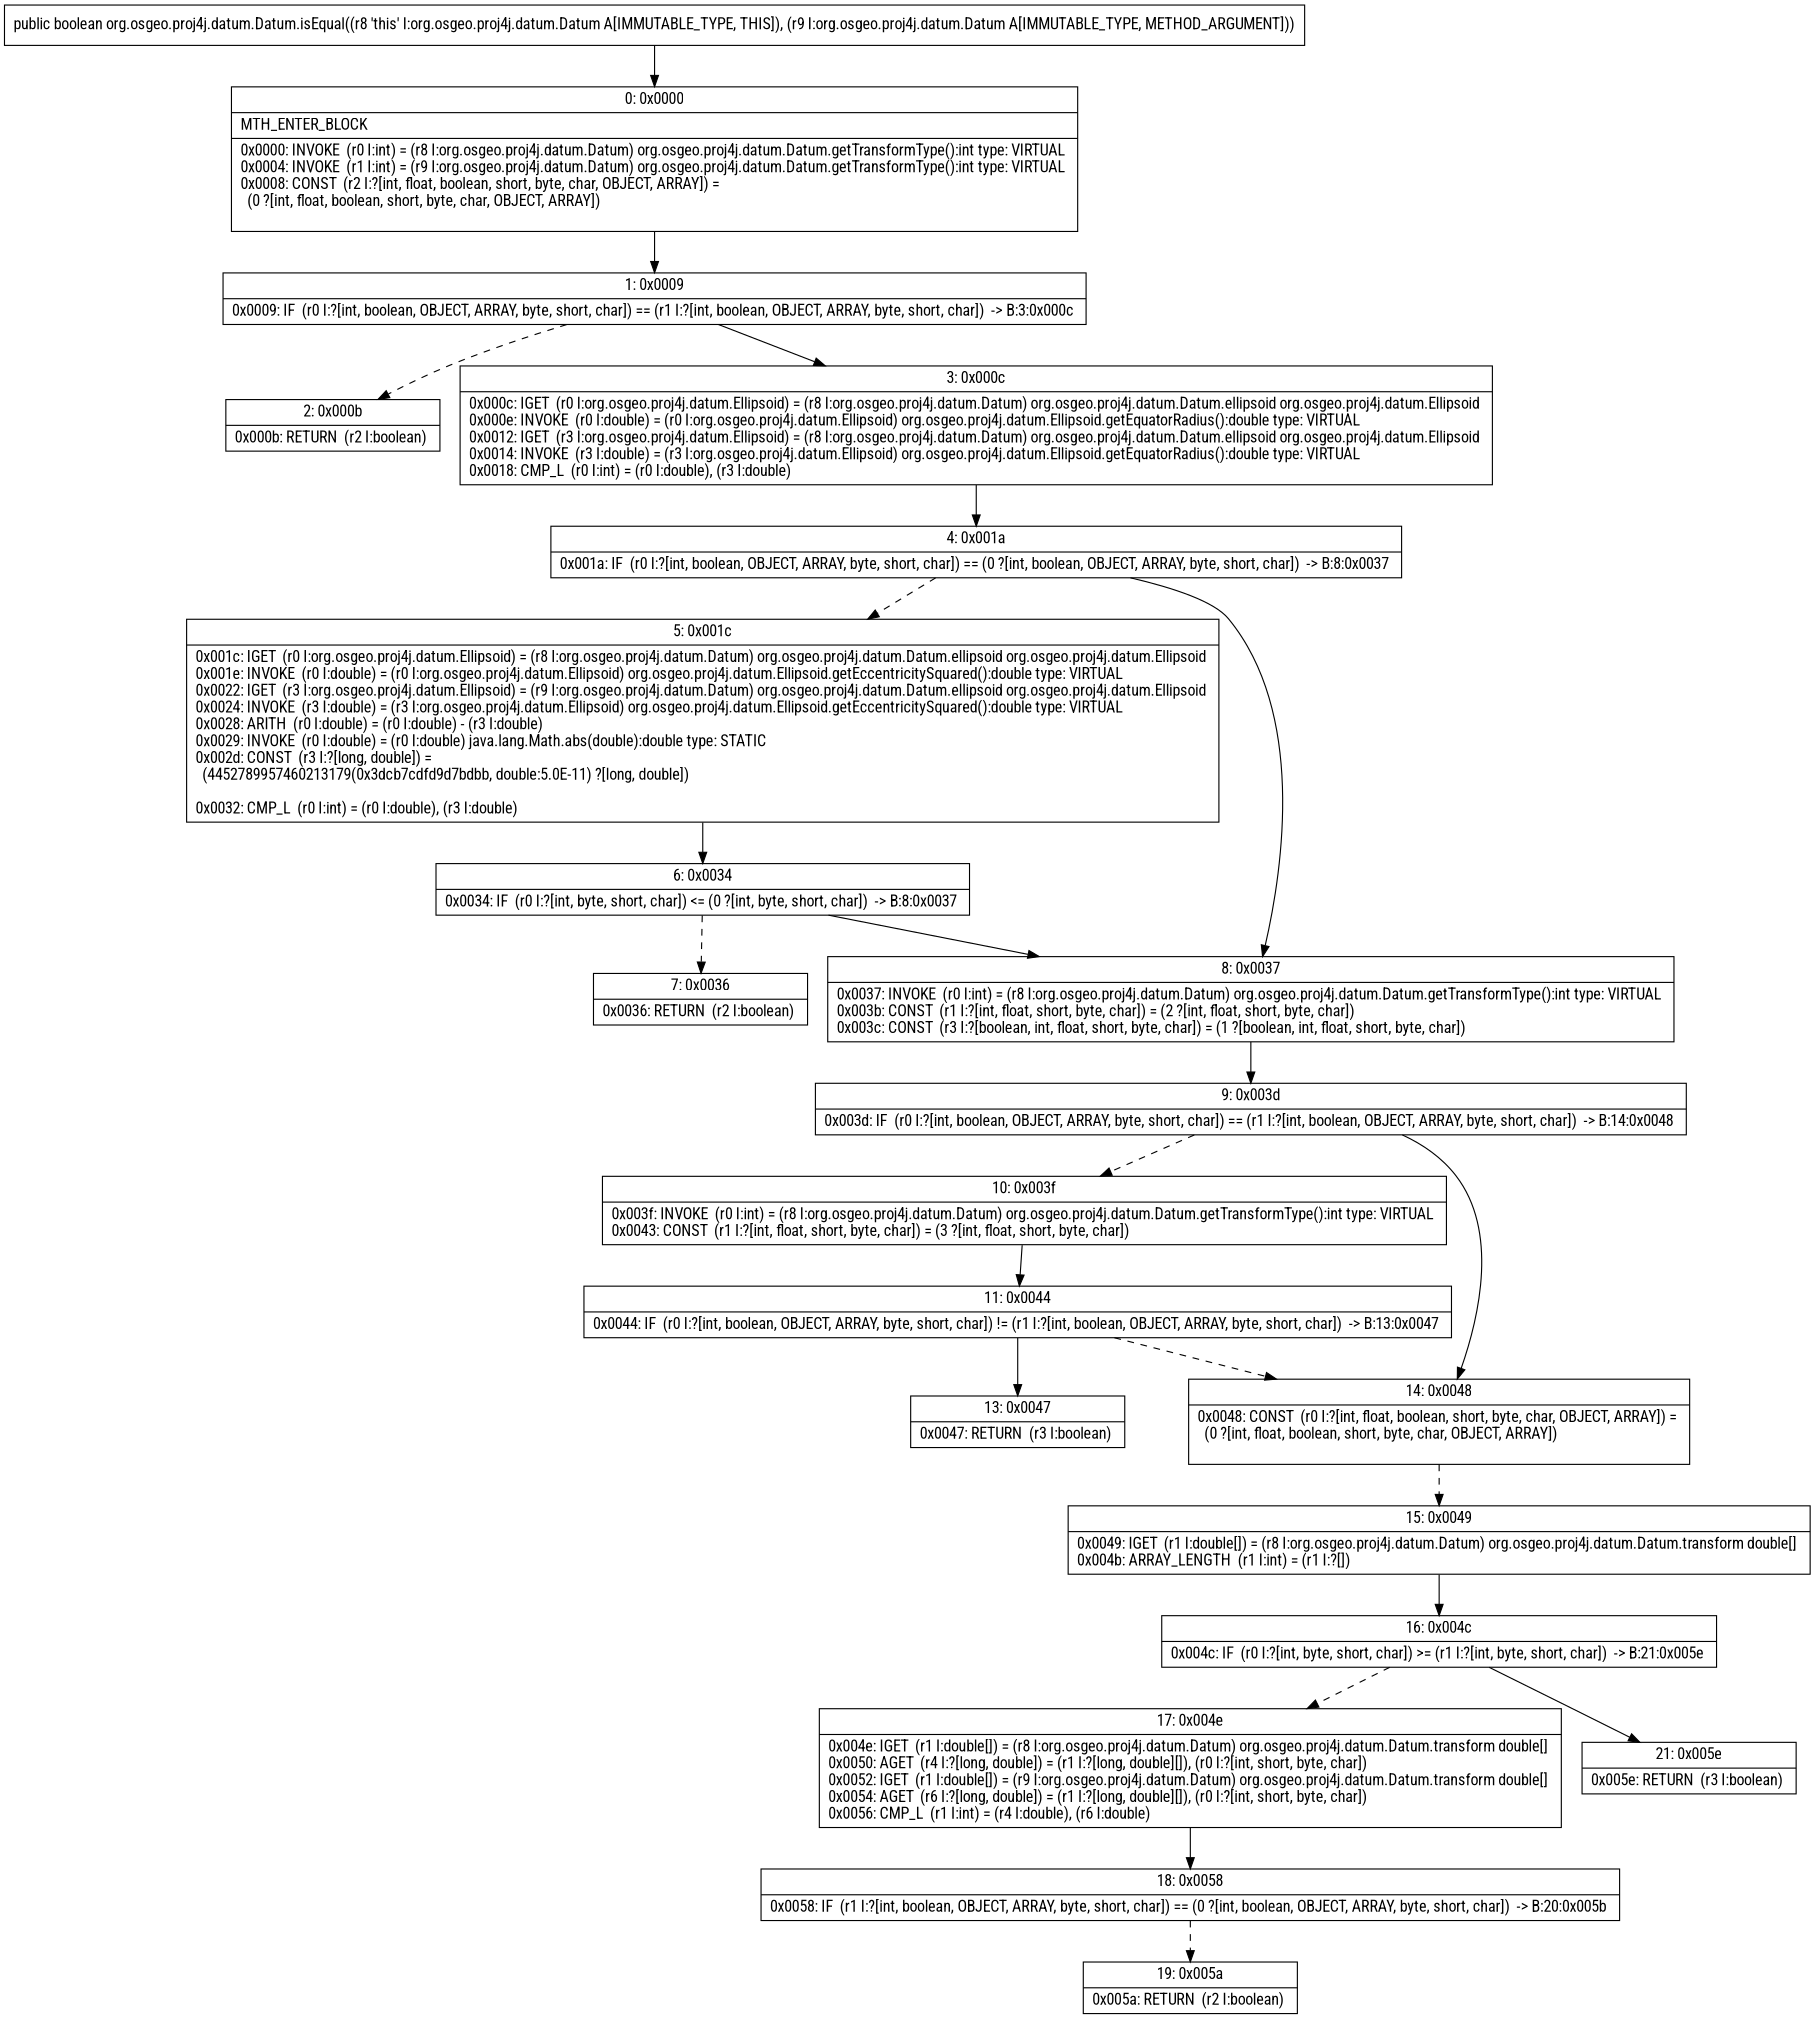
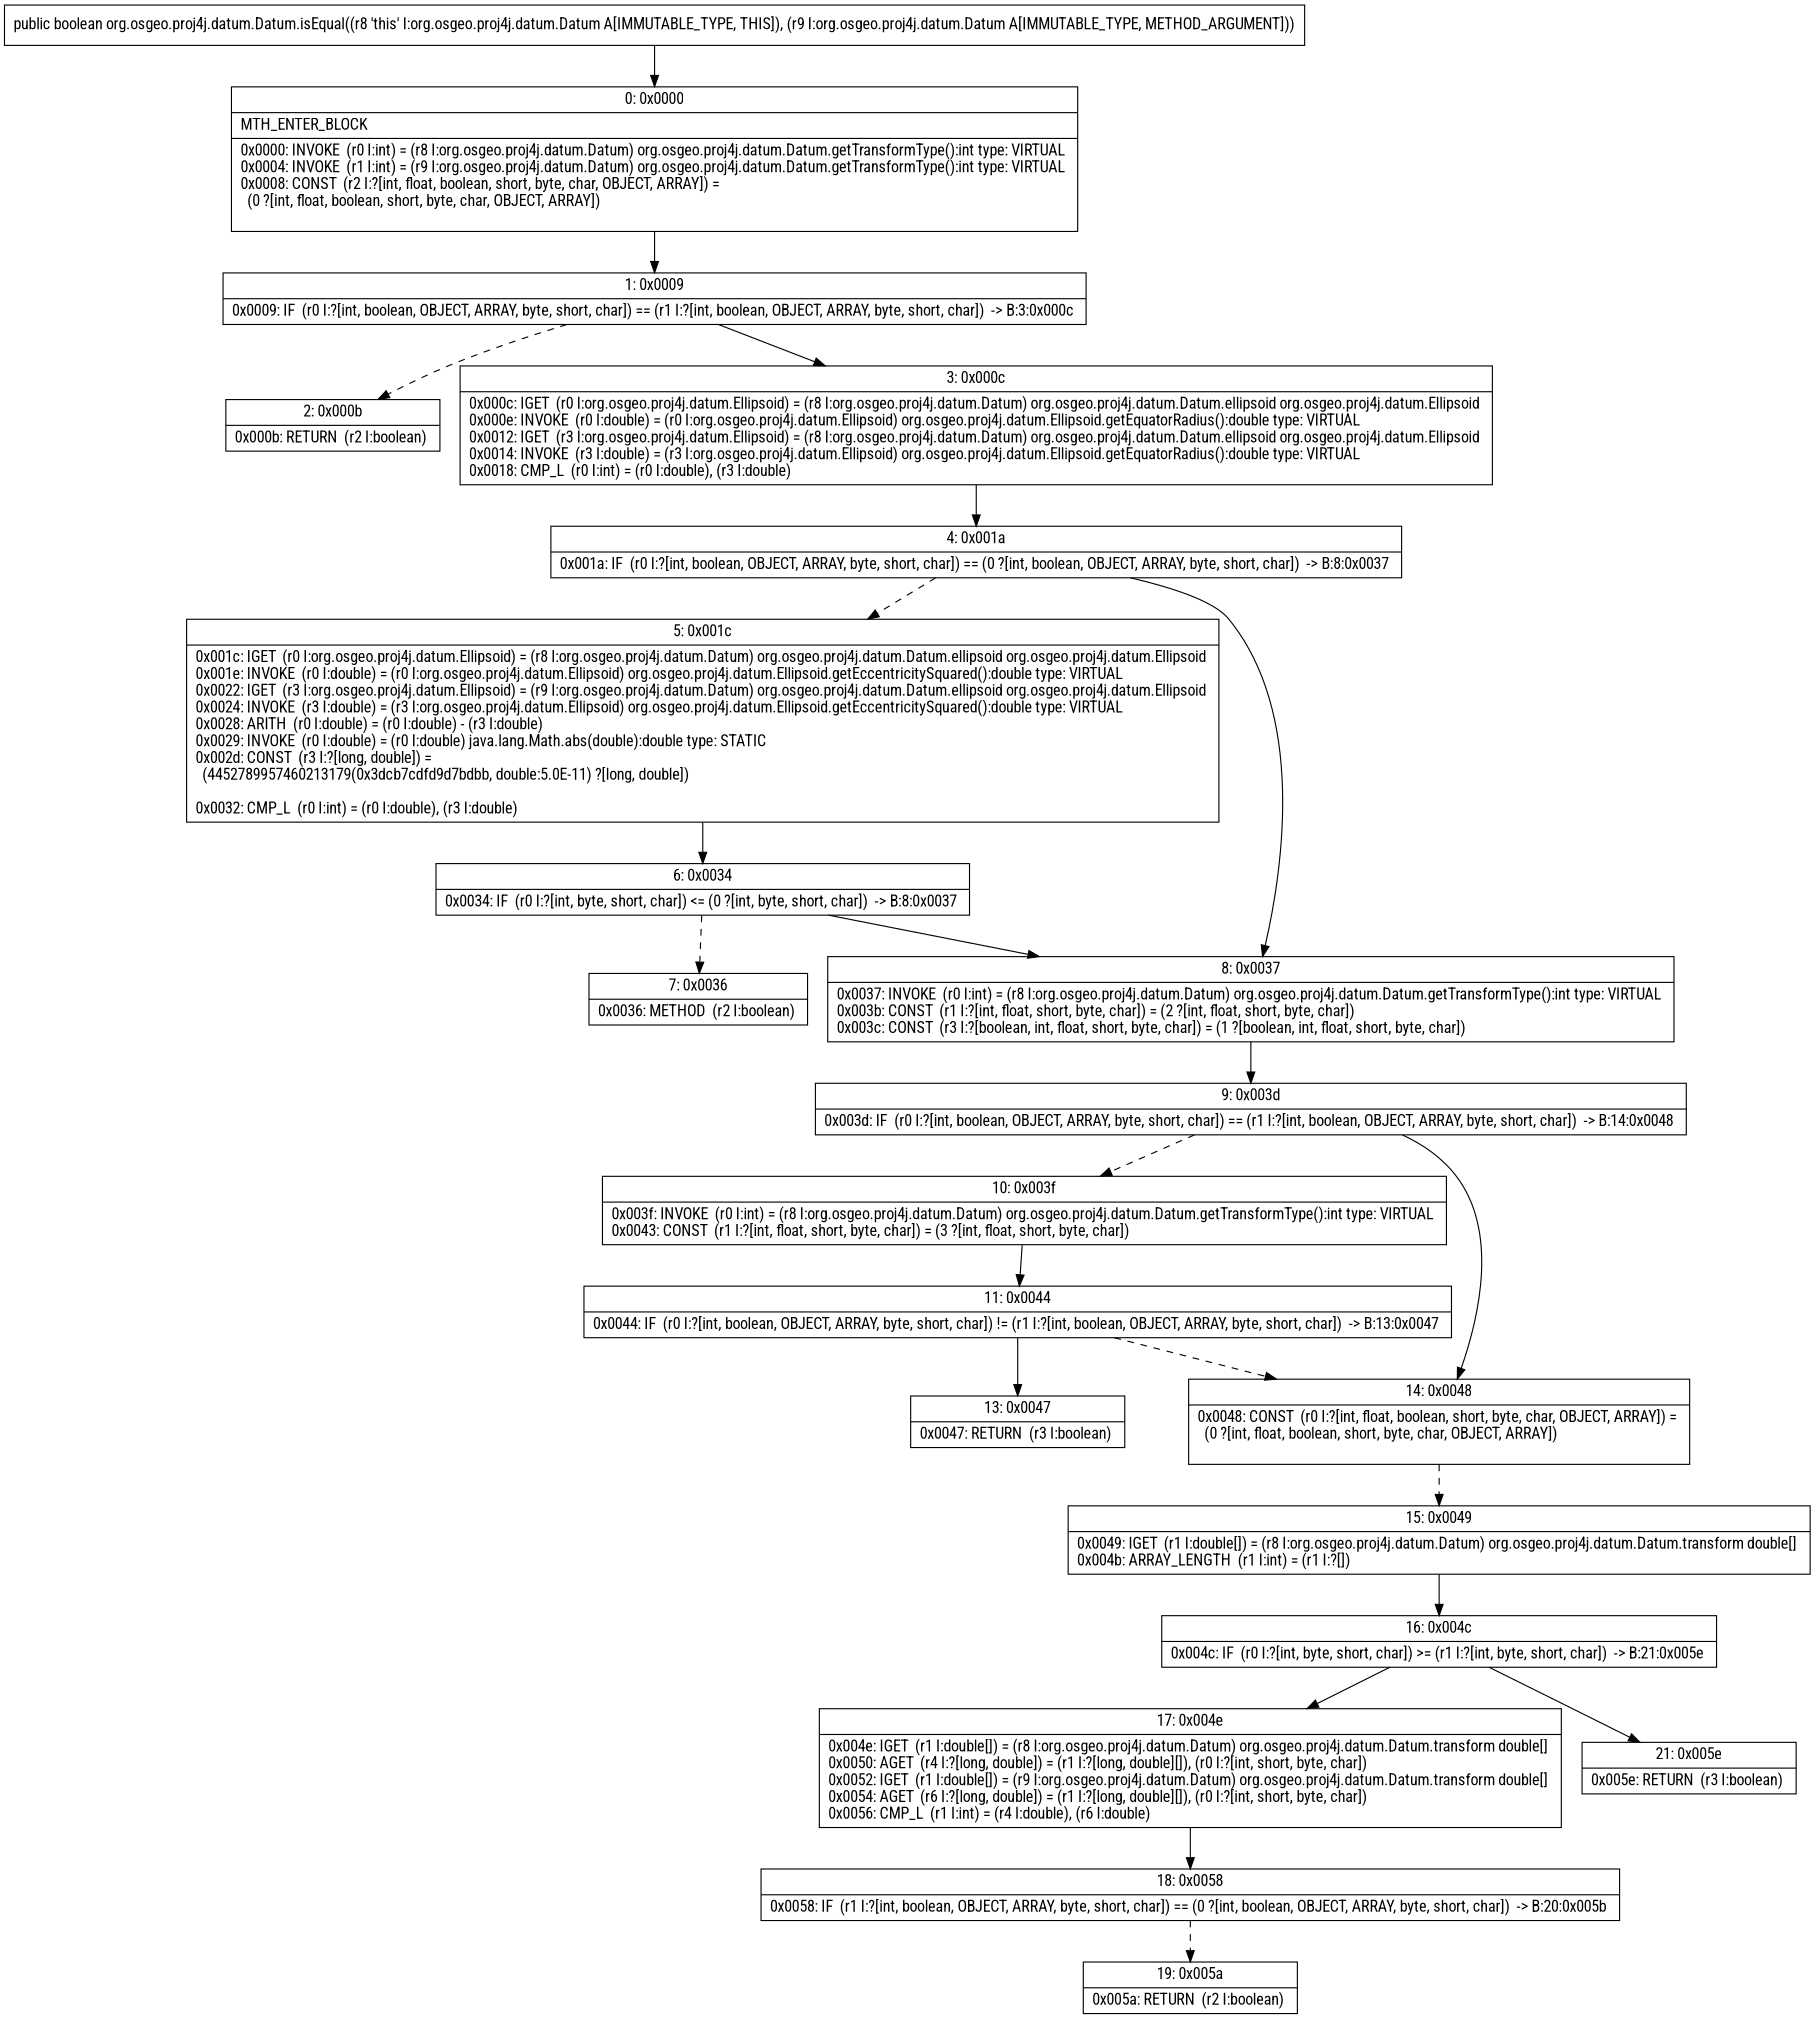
  digraph {
    fontname="Roboto Condensed"
    node [fontname="Roboto Condensed" shape=record]
    edge [fontname="Roboto Condensed"]
    n1 [label="{0\:\ 0x0000|MTH_ENTER_BLOCK\l|0x0000: INVOKE  (r0 I:int) = (r8 I:org.osgeo.proj4j.datum.Datum) org.osgeo.proj4j.datum.Datum.getTransformType():int type: VIRTUAL \l0x0004: INVOKE  (r1 I:int) = (r9 I:org.osgeo.proj4j.datum.Datum) org.osgeo.proj4j.datum.Datum.getTransformType():int type: VIRTUAL \l0x0008: CONST  (r2 I:?[int, float, boolean, short, byte, char, OBJECT, ARRAY]) = \l  (0 ?[int, float, boolean, short, byte, char, OBJECT, ARRAY])\l \l}"]
    n2 [label="{1\:\ 0x0009|0x0009: IF  (r0 I:?[int, boolean, OBJECT, ARRAY, byte, short, char]) == (r1 I:?[int, boolean, OBJECT, ARRAY, byte, short, char])  \-\> B:3:0x000c \l}"]
    n3 [label="{2\:\ 0x000b|0x000b: RETURN  (r2 I:boolean) \l}"]
    n4 [label="{3\:\ 0x000c|0x000c: IGET  (r0 I:org.osgeo.proj4j.datum.Ellipsoid) = (r8 I:org.osgeo.proj4j.datum.Datum) org.osgeo.proj4j.datum.Datum.ellipsoid org.osgeo.proj4j.datum.Ellipsoid \l0x000e: INVOKE  (r0 I:double) = (r0 I:org.osgeo.proj4j.datum.Ellipsoid) org.osgeo.proj4j.datum.Ellipsoid.getEquatorRadius():double type: VIRTUAL \l0x0012: IGET  (r3 I:org.osgeo.proj4j.datum.Ellipsoid) = (r8 I:org.osgeo.proj4j.datum.Datum) org.osgeo.proj4j.datum.Datum.ellipsoid org.osgeo.proj4j.datum.Ellipsoid \l0x0014: INVOKE  (r3 I:double) = (r3 I:org.osgeo.proj4j.datum.Ellipsoid) org.osgeo.proj4j.datum.Ellipsoid.getEquatorRadius():double type: VIRTUAL \l0x0018: CMP_L  (r0 I:int) = (r0 I:double), (r3 I:double) \l}"]
    n5 [label="{4\:\ 0x001a|0x001a: IF  (r0 I:?[int, boolean, OBJECT, ARRAY, byte, short, char]) == (0 ?[int, boolean, OBJECT, ARRAY, byte, short, char])  \-\> B:8:0x0037 \l}"]
    n6 [label="{5\:\ 0x001c|0x001c: IGET  (r0 I:org.osgeo.proj4j.datum.Ellipsoid) = (r8 I:org.osgeo.proj4j.datum.Datum) org.osgeo.proj4j.datum.Datum.ellipsoid org.osgeo.proj4j.datum.Ellipsoid \l0x001e: INVOKE  (r0 I:double) = (r0 I:org.osgeo.proj4j.datum.Ellipsoid) org.osgeo.proj4j.datum.Ellipsoid.getEccentricitySquared():double type: VIRTUAL \l0x0022: IGET  (r3 I:org.osgeo.proj4j.datum.Ellipsoid) = (r9 I:org.osgeo.proj4j.datum.Datum) org.osgeo.proj4j.datum.Datum.ellipsoid org.osgeo.proj4j.datum.Ellipsoid \l0x0024: INVOKE  (r3 I:double) = (r3 I:org.osgeo.proj4j.datum.Ellipsoid) org.osgeo.proj4j.datum.Ellipsoid.getEccentricitySquared():double type: VIRTUAL \l0x0028: ARITH  (r0 I:double) = (r0 I:double) \- (r3 I:double) \l0x0029: INVOKE  (r0 I:double) = (r0 I:double) java.lang.Math.abs(double):double type: STATIC \l0x002d: CONST  (r3 I:?[long, double]) = \l  (4452789957460213179(0x3dcb7cdfd9d7bdbb, double:5.0E\-11) ?[long, double])\l \l0x0032: CMP_L  (r0 I:int) = (r0 I:double), (r3 I:double) \l}"]
    n7 [label="{8\:\ 0x0037|0x0037: INVOKE  (r0 I:int) = (r8 I:org.osgeo.proj4j.datum.Datum) org.osgeo.proj4j.datum.Datum.getTransformType():int type: VIRTUAL \l0x003b: CONST  (r1 I:?[int, float, short, byte, char]) = (2 ?[int, float, short, byte, char]) \l0x003c: CONST  (r3 I:?[boolean, int, float, short, byte, char]) = (1 ?[boolean, int, float, short, byte, char]) \l}"]
    n8 [label="{6\:\ 0x0034|0x0034: IF  (r0 I:?[int, byte, short, char]) \<= (0 ?[int, byte, short, char])  \-\> B:8:0x0037 \l}"]
    n9 [label="{9\:\ 0x003d|0x003d: IF  (r0 I:?[int, boolean, OBJECT, ARRAY, byte, short, char]) == (r1 I:?[int, boolean, OBJECT, ARRAY, byte, short, char])  \-\> B:14:0x0048 \l}"]
-   n10 [label="{7\:\ 0x0036|0x0036: RETURN  (r2 I:boolean) \l}"]
+   n10 [label="{7\:\ 0x0036|0x0036: METHOD  (r2 I:boolean) \l}"]
    n11 [label="{10\:\ 0x003f|0x003f: INVOKE  (r0 I:int) = (r8 I:org.osgeo.proj4j.datum.Datum) org.osgeo.proj4j.datum.Datum.getTransformType():int type: VIRTUAL \l0x0043: CONST  (r1 I:?[int, float, short, byte, char]) = (3 ?[int, float, short, byte, char]) \l}"]
    n12 [label="{14\:\ 0x0048|0x0048: CONST  (r0 I:?[int, float, boolean, short, byte, char, OBJECT, ARRAY]) = \l  (0 ?[int, float, boolean, short, byte, char, OBJECT, ARRAY])\l \l}"]
    n13 [label="{11\:\ 0x0044|0x0044: IF  (r0 I:?[int, boolean, OBJECT, ARRAY, byte, short, char]) != (r1 I:?[int, boolean, OBJECT, ARRAY, byte, short, char])  \-\> B:13:0x0047 \l}"]
    n14 [label="{15\:\ 0x0049|0x0049: IGET  (r1 I:double[]) = (r8 I:org.osgeo.proj4j.datum.Datum) org.osgeo.proj4j.datum.Datum.transform double[] \l0x004b: ARRAY_LENGTH  (r1 I:int) = (r1 I:?[]) \l}"]
    n15 [label="{13\:\ 0x0047|0x0047: RETURN  (r3 I:boolean) \l}"]
    n16 [label="{16\:\ 0x004c|0x004c: IF  (r0 I:?[int, byte, short, char]) \>= (r1 I:?[int, byte, short, char])  \-\> B:21:0x005e \l}"]
    n17 [label="{17\:\ 0x004e|0x004e: IGET  (r1 I:double[]) = (r8 I:org.osgeo.proj4j.datum.Datum) org.osgeo.proj4j.datum.Datum.transform double[] \l0x0050: AGET  (r4 I:?[long, double]) = (r1 I:?[long, double][]), (r0 I:?[int, short, byte, char]) \l0x0052: IGET  (r1 I:double[]) = (r9 I:org.osgeo.proj4j.datum.Datum) org.osgeo.proj4j.datum.Datum.transform double[] \l0x0054: AGET  (r6 I:?[long, double]) = (r1 I:?[long, double][]), (r0 I:?[int, short, byte, char]) \l0x0056: CMP_L  (r1 I:int) = (r4 I:double), (r6 I:double) \l}"]
    n18 [label="{21\:\ 0x005e|0x005e: RETURN  (r3 I:boolean) \l}"]
    n19 [label="{18\:\ 0x0058|0x0058: IF  (r1 I:?[int, boolean, OBJECT, ARRAY, byte, short, char]) == (0 ?[int, boolean, OBJECT, ARRAY, byte, short, char])  \-\> B:20:0x005b \l}"]
    n20 [label="{19\:\ 0x005a|0x005a: RETURN  (r2 I:boolean) \l}"]
    n21 [label="{public boolean org.osgeo.proj4j.datum.Datum.isEqual((r8 'this' I:org.osgeo.proj4j.datum.Datum A[IMMUTABLE_TYPE, THIS]), (r9 I:org.osgeo.proj4j.datum.Datum A[IMMUTABLE_TYPE, METHOD_ARGUMENT])) }"]
    n1 -> n2
    n2 -> n3 [style=dashed]
    n2 -> n4
    n4 -> n5
    n5 -> n6 [style=dashed]
    n5 -> n7
    n6 -> n8
    n7 -> n9
    n8 -> n7
    n8 -> n10 [style=dashed]
    n9 -> n11 [style=dashed]
    n9 -> n12
    n11 -> n13
    n12 -> n14 [style=dashed]
    n13 -> n12 [style=dashed]
    n13 -> n15
    n14 -> n16
-   n16 -> n17 [style=dashed]
+   n16 -> n17 [style=solid]
    n16 -> n18
    n17 -> n19
    n19 -> n20 [style=dashed]
    n21 -> n1
  }
